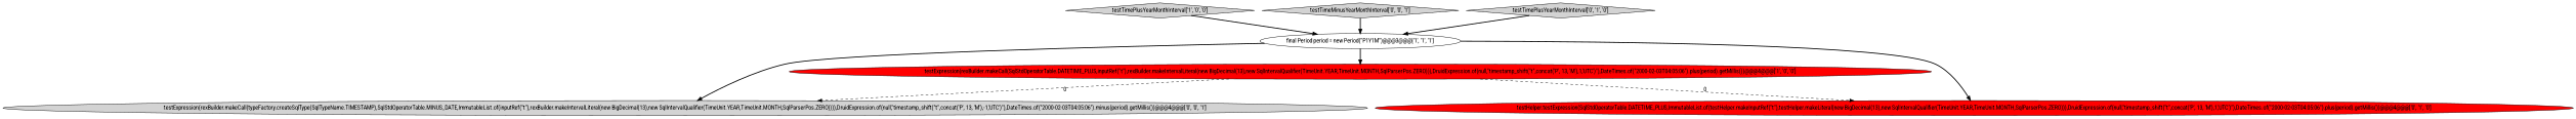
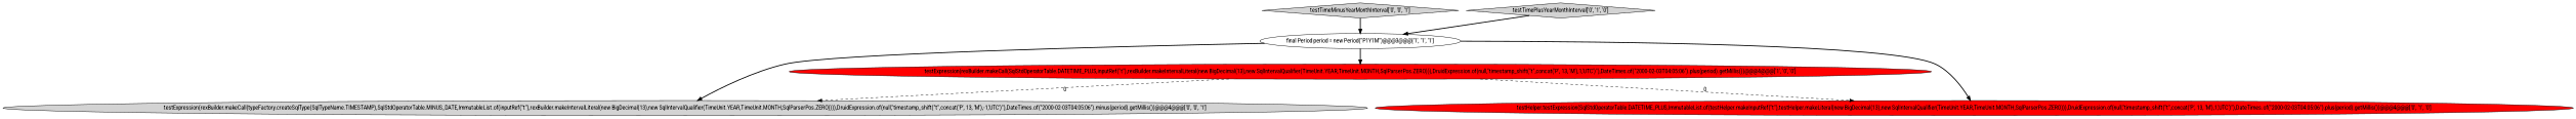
  digraph {
    fontname="Roboto Condensed"
    node [fillcolor=lightgray shape=ellipse style=filled fontname="Roboto Condensed"]
    edge [style=bold fontname="Roboto Condensed"]
    n1 [label="testExpression(rexBuilder.makeCall(typeFactory.createSqlType(SqlTypeName.TIMESTAMP),SqlStdOperatorTable.MINUS_DATE,ImmutableList.of(inputRef(\"t\"),rexBuilder.makeIntervalLiteral(new BigDecimal(13),new SqlIntervalQualifier(TimeUnit.YEAR,TimeUnit.MONTH,SqlParserPos.ZERO)))),DruidExpression.of(null,\"timestamp_shift(\"t\",concat('P', 13, 'M'),-1,'UTC')\"),DateTimes.of(\"2000-02-03T04:05:06\").minus(period).getMillis())@@@4@@@['0', '0', '1']"]
    n2 [fillcolor=red label="testExpression(rexBuilder.makeCall(SqlStdOperatorTable.DATETIME_PLUS,inputRef(\"t\"),rexBuilder.makeIntervalLiteral(new BigDecimal(13),new SqlIntervalQualifier(TimeUnit.YEAR,TimeUnit.MONTH,SqlParserPos.ZERO))),DruidExpression.of(null,\"timestamp_shift(\"t\",concat('P', 13, 'M'),1,'UTC')\"),DateTimes.of(\"2000-02-03T04:05:06\").plus(period).getMillis())@@@4@@@['1', '0', '0']"]
    n3 [fillcolor=red label="testHelper.testExpression(SqlStdOperatorTable.DATETIME_PLUS,ImmutableList.of(testHelper.makeInputRef(\"t\"),testHelper.makeLiteral(new BigDecimal(13),new SqlIntervalQualifier(TimeUnit.YEAR,TimeUnit.MONTH,SqlParserPos.ZERO))),DruidExpression.of(null,\"timestamp_shift(\"t\",concat('P', 13, 'M'),1,'UTC')\"),DateTimes.of(\"2000-02-03T04:05:06\").plus(period).getMillis())@@@4@@@['0', '1', '0']"]
-   n4 [label="testTimePlusYearMonthInterval['1', '0', '0']" shape=diamond]
    n5 [fillcolor=white label="final Period period = new Period(\"P1Y1M\")@@@3@@@['1', '1', '1']"]
    n6 [label="testTimeMinusYearMonthInterval['0', '0', '1']" shape=diamond]
    n7 [label="testTimePlusYearMonthInterval['0', '1', '0']" shape=diamond]
    n2 -> n1 [label=0 style=dashed]
    n2 -> n3 [label=0 style=dashed]
-   n4 -> n5
    n5 -> n1
    n5 -> n2
    n5 -> n3
    n6 -> n5
    n7 -> n5
  }
